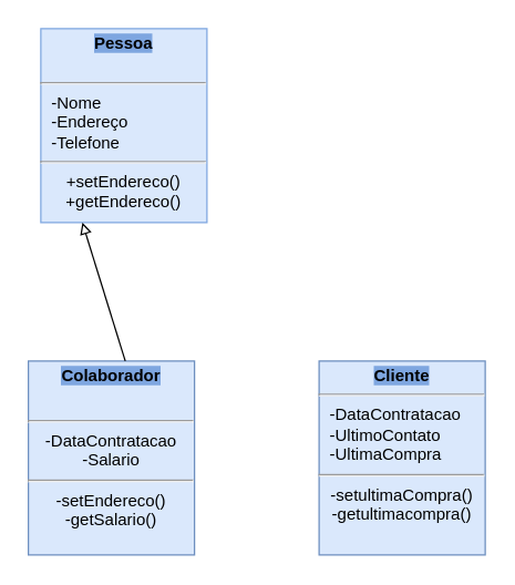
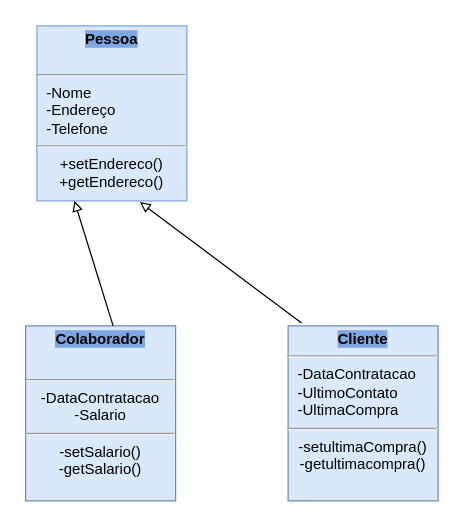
  <mxCell id="0" />
  <mxCell id="1" parent="0" />
  <mxCell id="2" value="&lt;p style=&quot;margin: 0px ; margin-top: 4px ; text-align: center&quot;&gt;&lt;span style=&quot;background-color: rgb(126 , 166 , 224)&quot;&gt;&lt;b&gt;Pessoa&lt;/b&gt;&lt;br&gt;&lt;/span&gt;&lt;br&gt;&lt;/p&gt;&lt;hr&gt;&lt;p style=&quot;margin: 0px ; margin-left: 8px ; text-align: left&quot;&gt;-Nome&lt;br&gt;-Endereço&lt;/p&gt;&lt;p style=&quot;margin: 0px ; margin-left: 8px ; text-align: left&quot;&gt;-Telefone&lt;/p&gt;&lt;hr&gt;+setEndereco()&lt;br&gt;+getEndereco()" style="shape=rect;html=1;overflow=fill;whiteSpace=wrap;fillColor=#dae8fc;strokeColor=#7EA6E0;" parent="1" vertex="1"><mxGeometry x="29" y="20" width="120" height="140" as="geometry" /></mxCell>
- <mxCell id="3" value="&lt;p style=&quot;margin: 0px ; margin-top: 4px ; text-align: center&quot;&gt;&lt;span style=&quot;background-color: rgb(126 , 166 , 224)&quot;&gt;&lt;b&gt;Colaborador&lt;/b&gt;&lt;/span&gt;&lt;/p&gt;&lt;p style=&quot;margin: 0px ; margin-top: 4px ; text-align: center&quot;&gt;&lt;br&gt;&lt;/p&gt;&lt;hr&gt;-DataContratacao&lt;br&gt;-Salario&lt;hr&gt;-setEndereco()&lt;br&gt;-getSalario()" style="shape=rect;html=1;overflow=fill;whiteSpace=wrap;strokeColor=#6c8ebf;fillColor=#dae8fc;" parent="1" vertex="1"><mxGeometry x="20" y="260" width="120" height="140" as="geometry" /></mxCell>
+ <mxCell id="3" value="&lt;p style=&quot;margin: 0px ; margin-top: 4px ; text-align: center&quot;&gt;&lt;span style=&quot;background-color: rgb(126 , 166 , 224)&quot;&gt;&lt;b&gt;Colaborador&lt;/b&gt;&lt;/span&gt;&lt;/p&gt;&lt;p style=&quot;margin: 0px ; margin-top: 4px ; text-align: center&quot;&gt;&lt;br&gt;&lt;/p&gt;&lt;hr&gt;-DataContratacao&lt;br&gt;-Salario&lt;hr&gt;-setSalario()&lt;br&gt;-getSalario()" style="shape=rect;html=1;overflow=fill;whiteSpace=wrap;strokeColor=#6c8ebf;fillColor=#dae8fc;" parent="1" vertex="1"><mxGeometry x="20" y="260" width="120" height="140" as="geometry" /></mxCell>
  <mxCell id="4" value="&lt;p style=&quot;margin: 0px ; margin-top: 4px ; text-align: center&quot;&gt;&lt;b style=&quot;background-color: rgb(126 , 166 , 224)&quot;&gt;Cliente&lt;/b&gt;&lt;/p&gt;&lt;hr&gt;&lt;p style=&quot;margin: 0px ; margin-left: 8px ; text-align: left&quot;&gt;-DataContratacao&lt;/p&gt;&lt;p style=&quot;margin: 0px ; margin-left: 8px ; text-align: left&quot;&gt;-UltimoContato&lt;/p&gt;&lt;p style=&quot;margin: 0px ; margin-left: 8px ; text-align: left&quot;&gt;-UltimaCompra&lt;/p&gt;&lt;hr&gt;-setultimaCompra()&lt;br&gt;-getultimacompra()" style="shape=rect;html=1;overflow=fill;whiteSpace=wrap;strokeColor=#6c8ebf;fillColor=#dae8fc;" parent="1" vertex="1"><mxGeometry x="230" y="260" width="120" height="140" as="geometry" /></mxCell>
  <mxCell id="5" value="" style="endArrow=block;html=1;endFill=0;entryX=0.25;entryY=1;entryDx=0;entryDy=0;" parent="1" target="2" edge="1"><mxGeometry width="50" height="50" relative="1" as="geometry"><mxPoint x="90" y="260" as="sourcePoint" /><mxPoint x="140" y="210" as="targetPoint" /></mxGeometry></mxCell>
+ <mxCell id="6" value="" style="endArrow=block;html=1;entryX=0.687;entryY=1.007;entryDx=0;entryDy=0;entryPerimeter=0;exitX=0.09;exitY=-0.016;exitDx=0;exitDy=0;exitPerimeter=0;endFill=0;" parent="1" source="4" target="2" edge="1"><mxGeometry width="50" height="50" relative="1" as="geometry"><mxPoint x="220" y="310" as="sourcePoint" /><mxPoint x="270" y="260" as="targetPoint" /><Array as="points" /></mxGeometry></mxCell>
